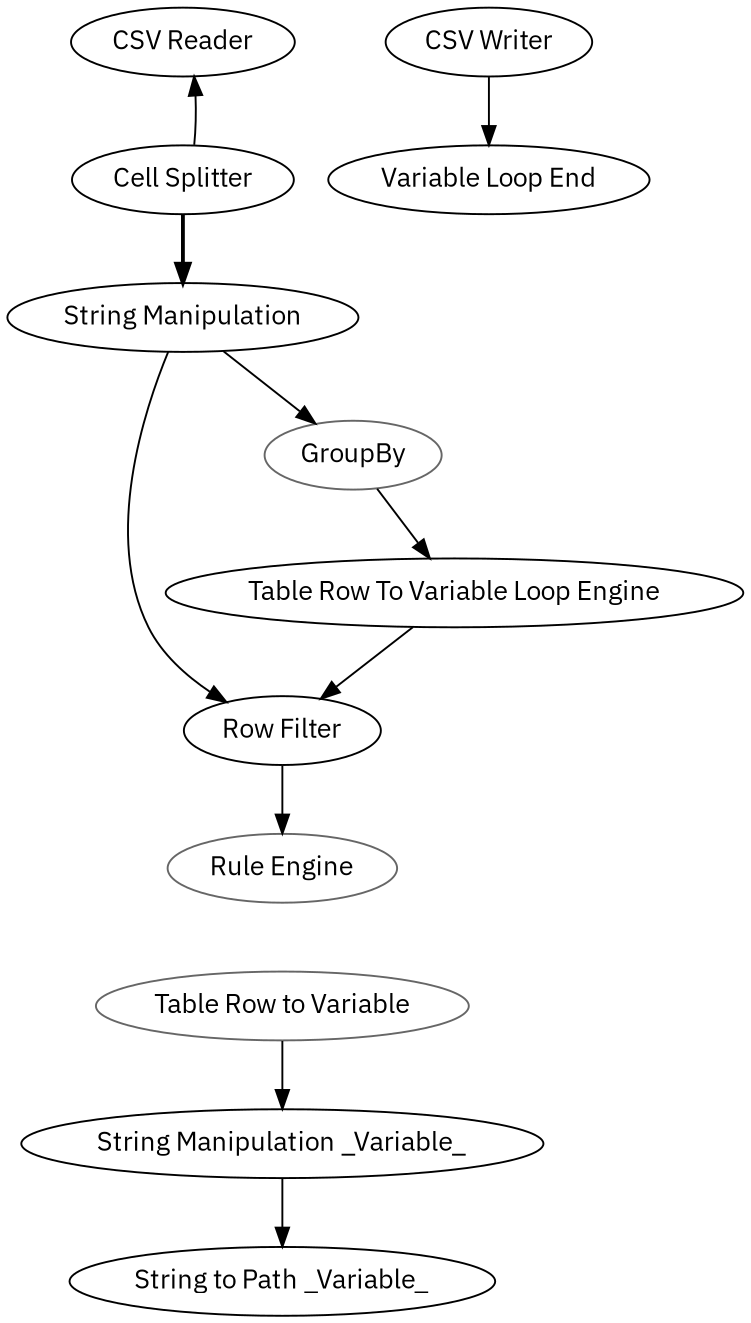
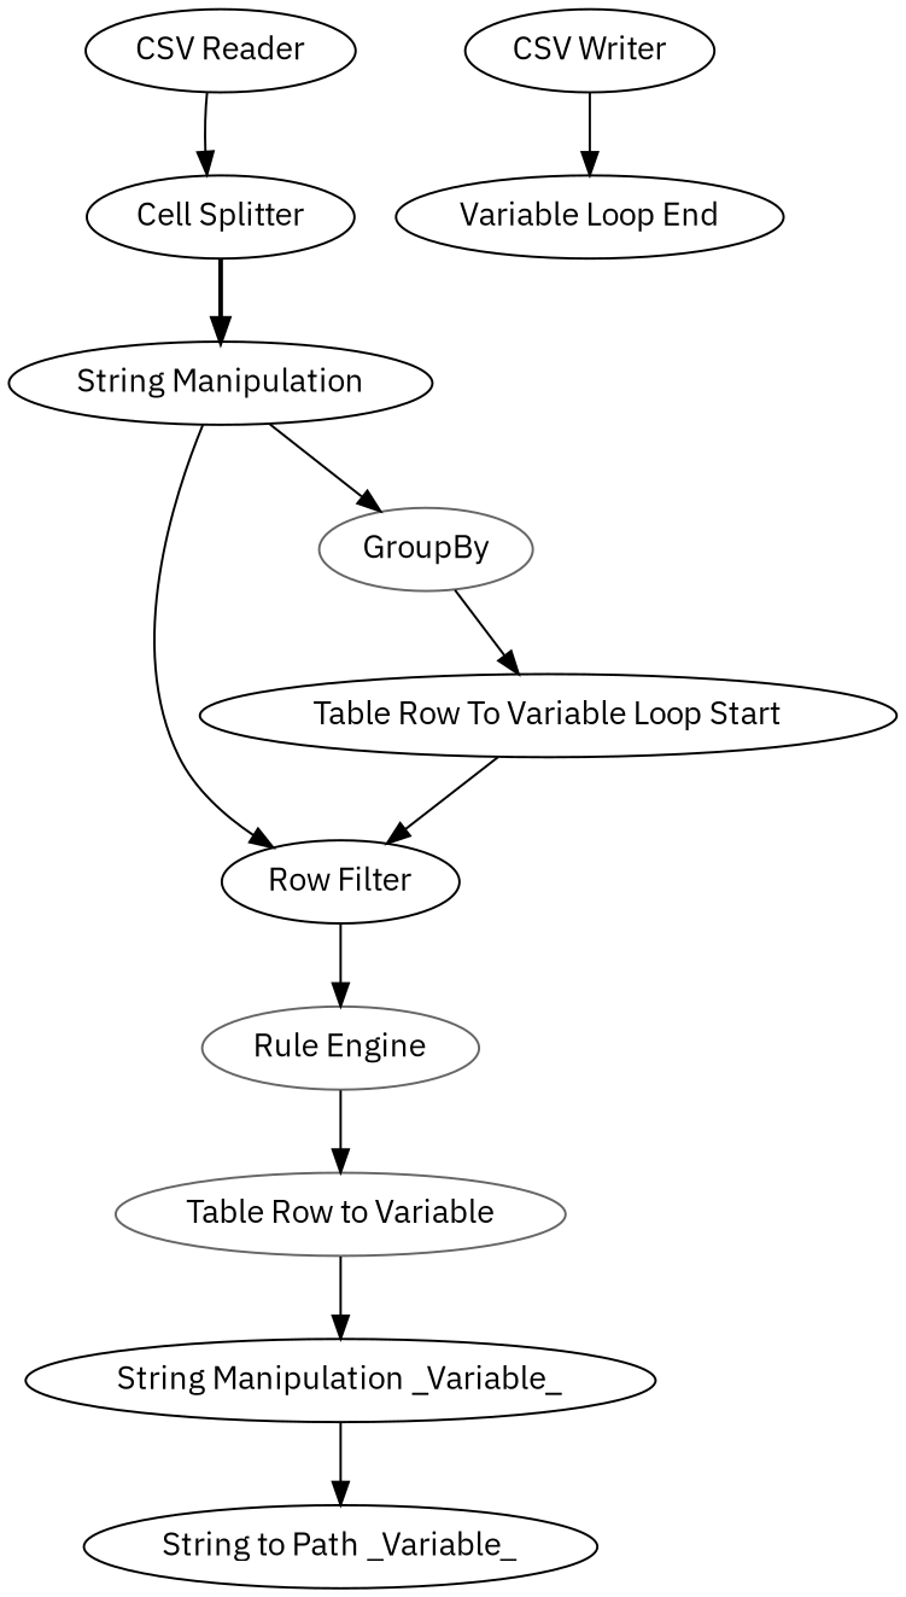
  digraph {
    fontname="IBM Plex Sans"
    rankdir=TB
    node [color=black fontname="IBM Plex Sans"]
    edge [fontname="IBM Plex Sans" style=solid]
    n1 [label="CSV Reader"]
    n2 [label="Cell Splitter"]
    n3 [label="String Manipulation"]
    n4 [label="Row Filter"]
    n5 [color=gray40 label=GroupBy]
-   n6 [label="Table Row To Variable Loop Engine"]
+   n6 [label="Table Row To Variable Loop Start"]
    n7 [color=gray40 label="Rule Engine"]
    n8 [color=gray40 label="Table Row to Variable"]
    n9 [label="String Manipulation _Variable_"]
    n10 [label="String to Path _Variable_"]
    n11 [label="CSV Writer"]
    n12 [label="Variable Loop End"]
-   n2 -> n1
+   n1 -> n2
    n2 -> n3 [style=bold]
    n3 -> n4
    n3 -> n5
    n4 -> n7
    n5 -> n6
    n6 -> n4
+   n7 -> n8
    n8 -> n9
    n9 -> n10
    n11 -> n12
  }
